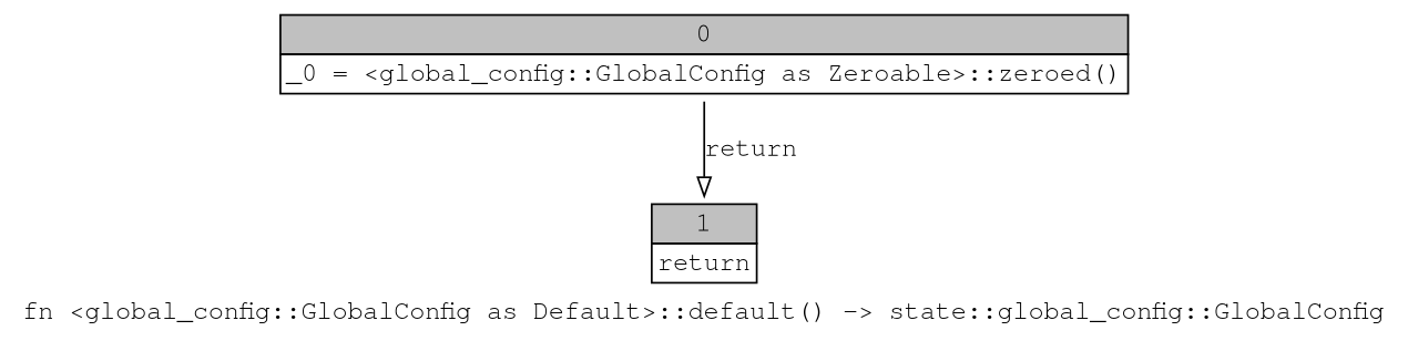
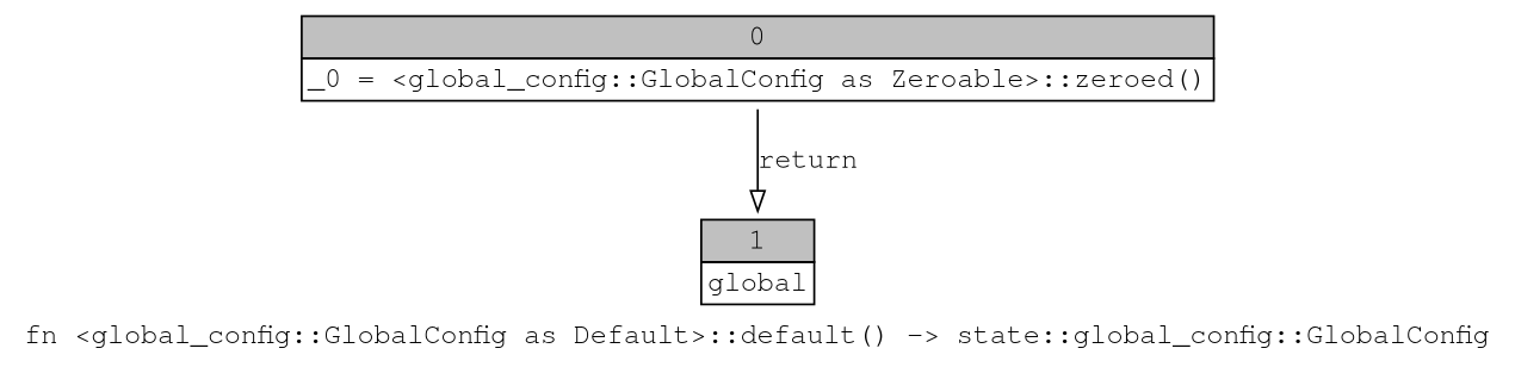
  digraph {
    fontname="Courier, monospace"
    label=<fn &lt;global_config::GlobalConfig as Default&gt;::default() -&gt; state::global_config::GlobalConfig<br align="left"/>>
    node [fontname="Courier, monospace" shape=none]
    n1 [label=<<table border="0" cellborder="1" cellspacing="0"><tr><td bgcolor="gray" align="center" colspan="1">0</td></tr><tr><td align="left">_0 = &lt;global_config::GlobalConfig as Zeroable&gt;::zeroed()</td></tr></table>>]
-   n2 [label=<<table border="0" cellborder="1" cellspacing="0"><tr><td bgcolor="gray" align="center" colspan="1">1</td></tr><tr><td align="left">return</td></tr></table>>]
+   n2 [label=<<table border="0" cellborder="1" cellspacing="0"><tr><td bgcolor="gray" align="center" colspan="1">1</td></tr><tr><td align="left">global</td></tr></table>>]
    n1 -> n2 [fontname="Courier, monospace" label=return arrowhead=onormal]
  }
